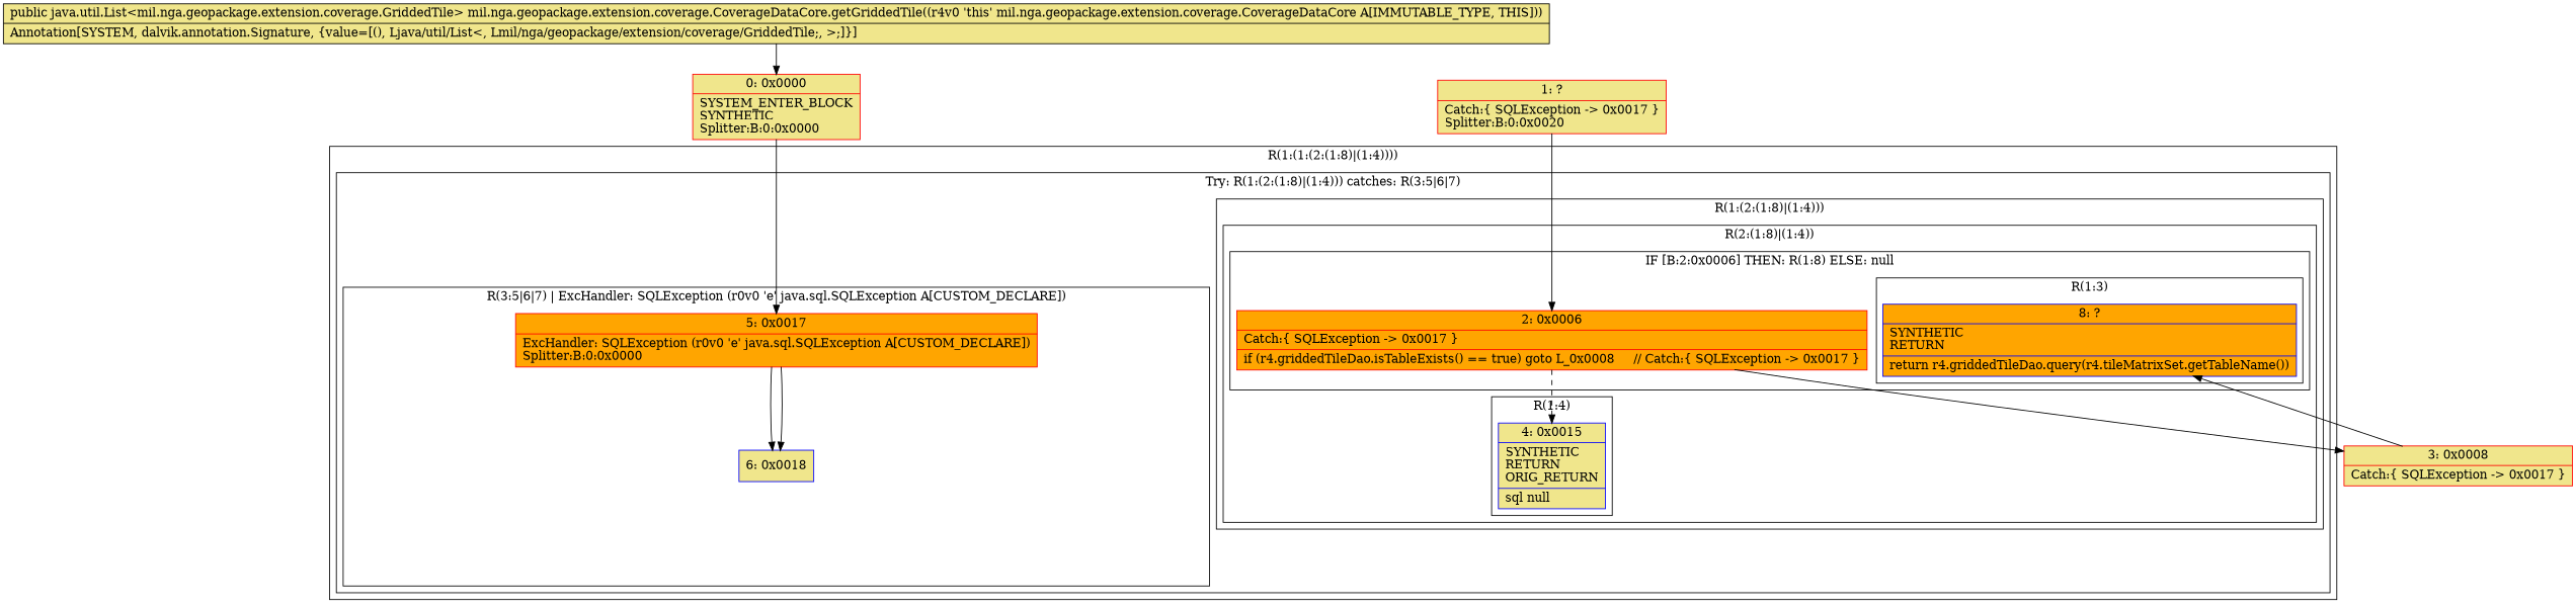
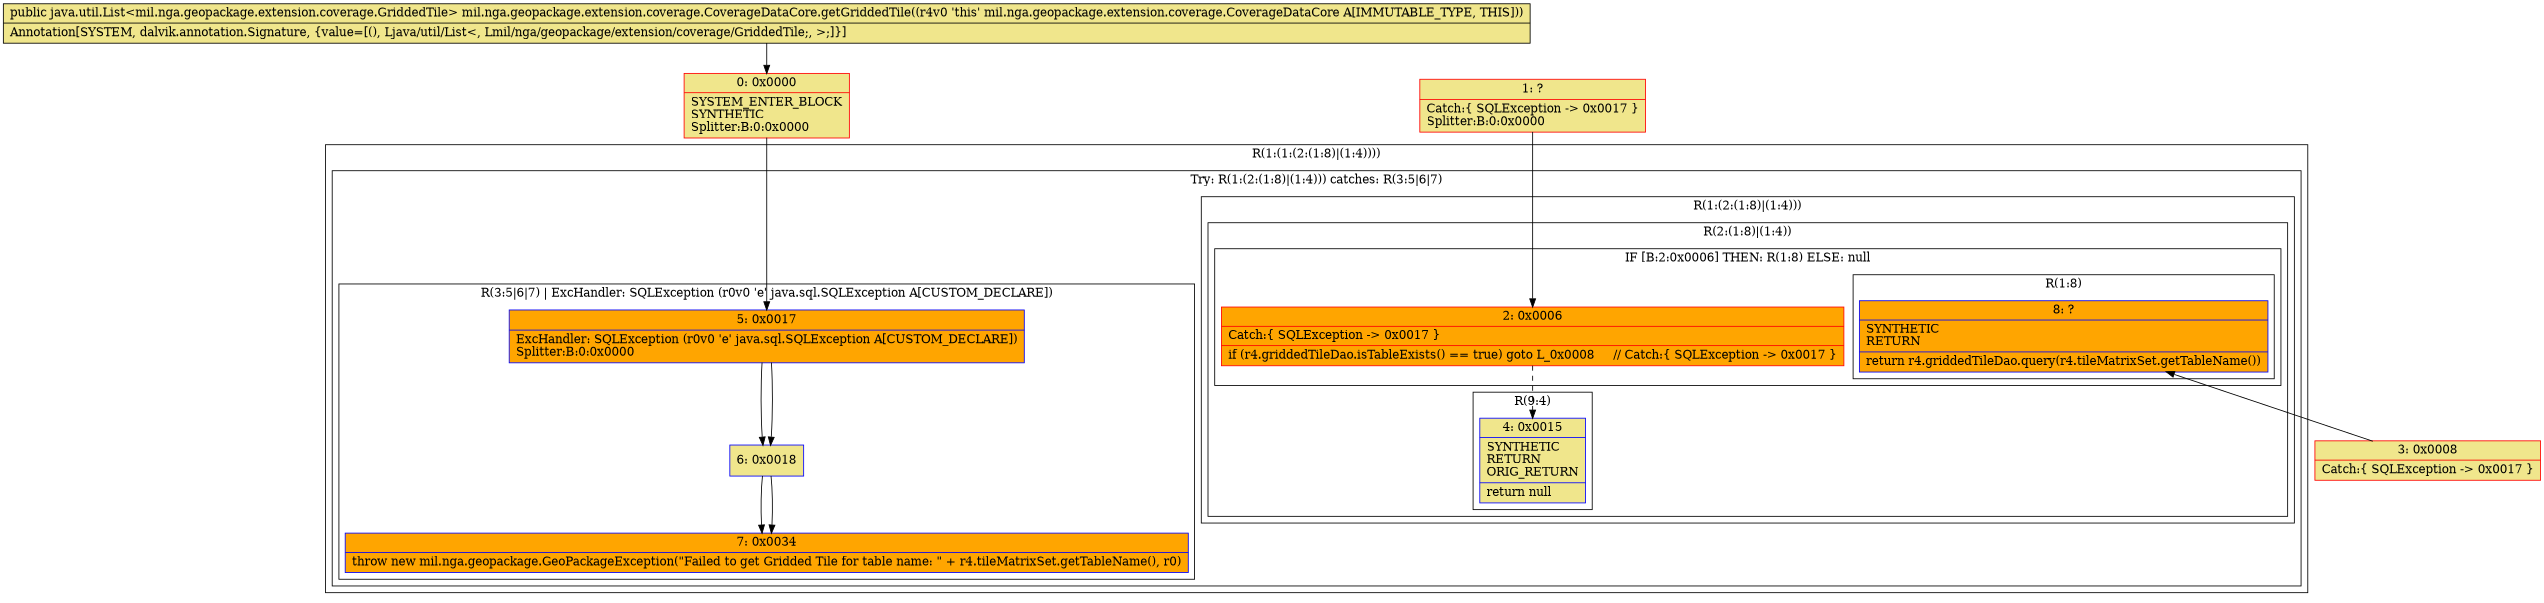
  digraph {
    node [color=blue fillcolor=khaki shape=record style=filled]
    n1 [fillcolor=orange label="{8\:\ ?|SYNTHETIC\lRETURN\l|return r4.griddedTileDao.query(r4.tileMatrixSet.getTableName())\l}"]
    n2 [color=red fillcolor=orange label="{2\:\ 0x0006|Catch:\{ SQLException \-\> 0x0017 \}\l|if (r4.griddedTileDao.isTableExists() == true) goto L_0x0008     \/\/ Catch:\{ SQLException \-\> 0x0017 \}\l}"]
-   n3 [label="{4\:\ 0x0015|SYNTHETIC\lRETURN\lORIG_RETURN\l|sql null\l}"]
-   n4 [color=red fillcolor=orange label="{5\:\ 0x0017|ExcHandler: SQLException (r0v0 'e' java.sql.SQLException A[CUSTOM_DECLARE])\lSplitter:B:0:0x0000\l}"]
+   n3 [label="{4\:\ 0x0015|SYNTHETIC\lRETURN\lORIG_RETURN\l|return null\l}"]
+   n4 [fillcolor=orange label="{5\:\ 0x0017|ExcHandler: SQLException (r0v0 'e' java.sql.SQLException A[CUSTOM_DECLARE])\lSplitter:B:0:0x0000\l}"]
    n5 [label="{6\:\ 0x0018}"]
+   n6 [fillcolor=orange label="{7\:\ 0x0034|throw new mil.nga.geopackage.GeoPackageException(\"Failed to get Gridded Tile for table name: \" + r4.tileMatrixSet.getTableName(), r0)\l}"]
    n7 [color=red label="{3\:\ 0x0008|Catch:\{ SQLException \-\> 0x0017 \}\l}"]
    n8 [color=red label="{0\:\ 0x0000|SYSTEM_ENTER_BLOCK\lSYNTHETIC\lSplitter:B:0:0x0000\l}"]
-   n9 [color=red label="{1\:\ ?|Catch:\{ SQLException \-\> 0x0017 \}\lSplitter:B:0:0x0020\l}"]
+   n9 [color=red label="{1\:\ ?|Catch:\{ SQLException \-\> 0x0017 \}\lSplitter:B:0:0x0000\l}"]
    n10 [label="{public java.util.List\<mil.nga.geopackage.extension.coverage.GriddedTile\> mil.nga.geopackage.extension.coverage.CoverageDataCore.getGriddedTile((r4v0 'this' mil.nga.geopackage.extension.coverage.CoverageDataCore A[IMMUTABLE_TYPE, THIS]))  | Annotation[SYSTEM, dalvik.annotation.Signature, \{value=[(), Ljava\/util\/List\<, Lmil\/nga\/geopackage\/extension\/coverage\/GriddedTile;, \>;]\}]\l}" color=""]
    subgraph cluster_1 {
      label="R(1:(1:(2:(1:8)|(1:4))))"
      subgraph cluster_2 {
        label="Try: R(1:(2:(1:8)|(1:4))) catches: R(3:5|6|7)"
        subgraph cluster_3 {
          label="R(1:(2:(1:8)|(1:4)))"
          subgraph cluster_4 {
            label="R(2:(1:8)|(1:4))"
            subgraph cluster_5 {
              label="IF [B:2:0x0006] THEN: R(1:8) ELSE: null"
              n2
              subgraph cluster_6 {
-               label="R(1:3)"
+               label="R(1:8)"
                n1
              }
            }
            subgraph cluster_7 {
-             label="R(1:4)"
+             label="R(9:4)"
              n3
            }
          }
        }
        subgraph cluster_8 {
          label="R(3:5|6|7) | ExcHandler: SQLException (r0v0 'e' java.sql.SQLException A[CUSTOM_DECLARE])\l"
          n4
          n5
+         n6
        }
      }
    }
    subgraph cluster_9 {
      label="R(3:5|6|7) | ExcHandler: SQLException (r0v0 'e' java.sql.SQLException A[CUSTOM_DECLARE])\l"
    }
    n2 -> n3 [style=dashed]
-   n2 -> n7
    n4 -> n5
    n4 -> n5
+   n5 -> n6
+   n5 -> n6
    n7 -> n1
    n8 -> n4
    n9 -> n2
    n10 -> n8
  }
